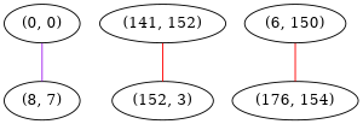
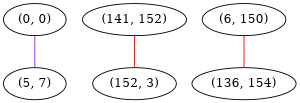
  graph {
    edge [color=red weight=1]
    "(0, 0)"
-   "(8, 7)"
+   "(8, 7)" [label="(5, 7)"]
    "(141, 152)"
    "(152, 3)"
    "(6, 150)"
-   "(136, 154)" [label="(176, 154)"]
+   "(136, 154)"
    "(0, 0)" -- "(8, 7)" [color=purple weight=4]
    "(141, 152)" -- "(152, 3)"
    "(6, 150)" -- "(136, 154)"
  }
